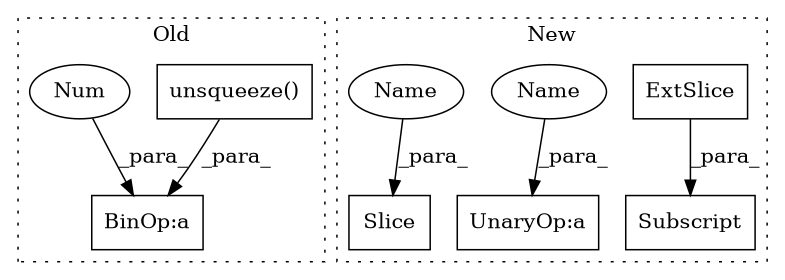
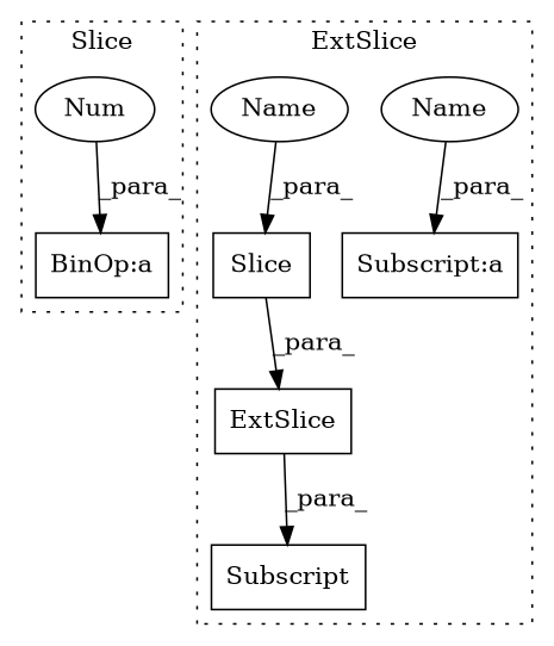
  digraph {
    node [a=87 l=6 s=21549 shape=box]
-   n1 [a=75 l="12,1" label="unsqueeze()" s="15702,15715"]
    n2 [a=76 l=1 label=Num s=15714 shape=ellipse]
    n3 [a=82 l=3 label="BinOp:a" s=16369]
    n4 [a=80 label=Slice]
    n5 [a=85 l=7 label=ExtSlice s=21536]
    n6 [a=63 l="21,0" label=Subscript s="21536,0"]
-   n7 [a=61 l=7 label="UnaryOp:a" s=21523]
+   n7 [a=61 l=7 label="Subscript:a" s=21523]
    n8 [label=Name s=21524 shape=ellipse]
    n9 [label=Name shape=ellipse]
    subgraph cluster_1 {
-     label=Old
+     label=Slice
      style=dotted
-     n1
      n2
      n3
    }
    subgraph cluster_2 {
-     label=New
+     label=ExtSlice
      style=dotted
      n4
      n5
      n6
      n7
      n8
      n9
    }
-   n1 -> n3 [label=_para_]
    n2 -> n3 [label=_para_]
+   n4 -> n5 [label=_para_]
    n5 -> n6 [label=_para_]
    n8 -> n7 [label=_para_]
    n9 -> n4 [label=_para_]
  }
